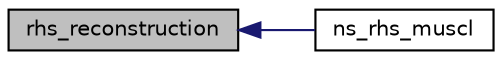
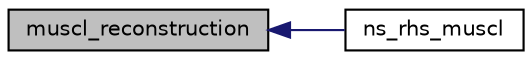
  digraph {
    rankdir=LR
    fontname="DejaVu Sans"
    node [color=black fontname="DejaVu Sans" fontsize=10 shape=record]
-   n1 [fillcolor=grey75 fontcolor=black height=0.2 label=rhs_reconstruction style=filled width=0.4]
+   n1 [fillcolor=grey75 fontcolor=black height=0.2 label=muscl_reconstruction style=filled width=0.4]
    n2 [height=0.2 label=ns_rhs_muscl width=0.4]
    n1 -> n2 [color=midnightblue dir=back fontname="DejaVu Sans" fontsize=10 labelfontname=Helvetica labelfontsize=10 style=solid]
  }
